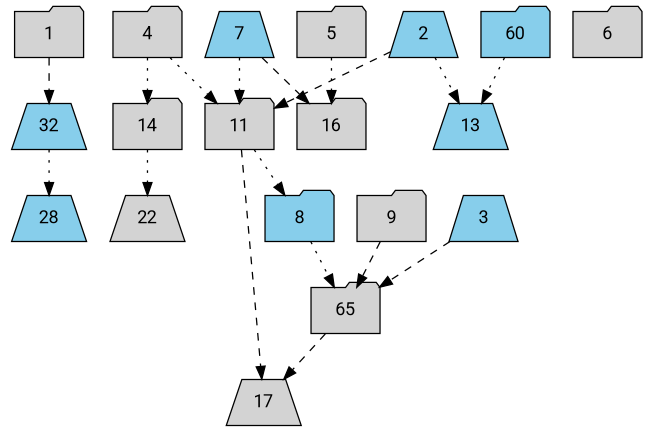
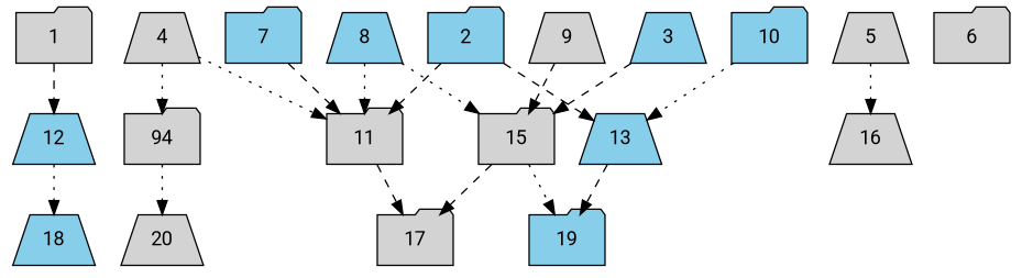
  digraph {
    fontname=Roboto
    node [alpha=0.10 fillcolor=lightgrey fontname=Roboto shape=folder style=filled]
    edge [fontname=Roboto style=dashed]
    1 [alpha=0.17 expect_size=14423040]
-   12 [alpha=0.08 expect_size=16350208 fillcolor=skyblue shape=trapezium label=32]
-   18 [alpha=0.05 expect_size=45608960 fillcolor=skyblue shape=trapezium label=28]
-   2 [alpha=0.15 expect_size=17944576 fillcolor=skyblue shape=trapezium]
+   12 [alpha=0.08 expect_size=16350208 fillcolor=skyblue shape=trapezium]
+   18 [alpha=0.05 expect_size=45608960 fillcolor=skyblue shape=trapezium]
+   2 [alpha=0.15 expect_size=17944576 fillcolor=skyblue]
    11 [alpha=0.05 expect_size=23524352]
    13 [alpha=0.02 expect_size=51524608 fillcolor=skyblue shape=trapezium]
-   17 [alpha=0.14 expect_size=37559296 shape=trapezium]
+   17 [alpha=0.14 expect_size=37559296]
+   19 [expect_size=21819392 fillcolor=skyblue]
    3 [expect_size=5839872 fillcolor=skyblue shape=trapezium]
-   15 [alpha=0.04 expect_size=43972608 label=65]
-   4 [alpha=0.07 expect_size=34470912]
-   14 [alpha=0.08 expect_size=27049984]
-   20 [alpha=0.11 expect_size=27437056 shape=trapezium label=22]
-   5 [alpha=0.11 expect_size=15880192]
-   16 [alpha=0.03 expect_size=23865344]
+   15 [alpha=0.04 expect_size=43972608]
+   4 [alpha=0.07 expect_size=34470912 shape=trapezium]
+   14 [alpha=0.08 expect_size=27049984 label=94]
+   20 [alpha=0.11 expect_size=27437056 shape=trapezium]
+   5 [alpha=0.11 expect_size=15880192 shape=trapezium]
+   16 [alpha=0.03 expect_size=23865344 shape=trapezium]
    6 [alpha=0.06 expect_size=7702528]
-   7 [alpha=0.03 expect_size=26279936 fillcolor=skyblue shape=trapezium]
-   8 [expect_size=36874240 fillcolor=skyblue]
-   9 [alpha=0.02 expect_size=14954496]
-   10 [alpha=0.09 expect_size=24761344 fillcolor=skyblue label=60]
+   7 [alpha=0.03 expect_size=26279936 fillcolor=skyblue]
+   8 [expect_size=36874240 fillcolor=skyblue shape=trapezium]
+   9 [alpha=0.02 expect_size=14954496 shape=trapezium]
+   10 [alpha=0.09 expect_size=24761344 fillcolor=skyblue]
    1 -> 12
    12 -> 18 [style=dotted]
    2 -> 11
-   2 -> 13 [style=dotted]
+   2 -> 13
    11 -> 17
+   13 -> 19
    3 -> 15
    15 -> 17
+   15 -> 19 [style=dotted]
    4 -> 11 [style=dotted]
    4 -> 14 [style=dotted]
    14 -> 20 [style=dotted]
    5 -> 16 [style=dotted]
-   7 -> 11 [style=dotted]
-   7 -> 16
-   11 -> 8 [style=dotted]
+   7 -> 11
+   8 -> 11 [style=dotted]
    8 -> 15 [style=dotted]
    9 -> 15
    10 -> 13 [style=dotted]
  }
